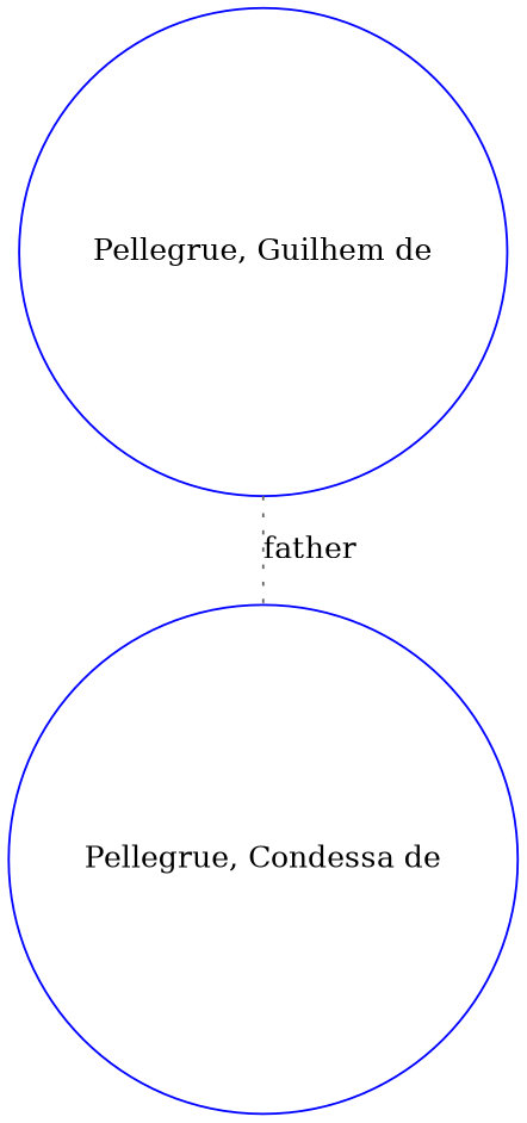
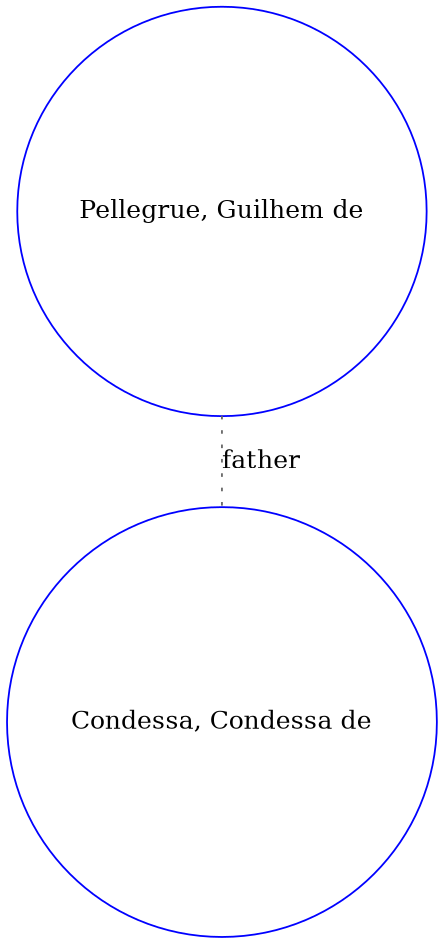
  digraph {
    node [color=blue regular=1 shape=ellipse]
    n1 [label="Pellegrue, Guilhem de"]
-   n2 [label="Pellegrue, Condessa de"]
+   n2 [label="Condessa, Condessa de"]
    n1 -> n2 [arrowsize=0.0 dir=none label=father color=gray40 style=dotted]
  }
